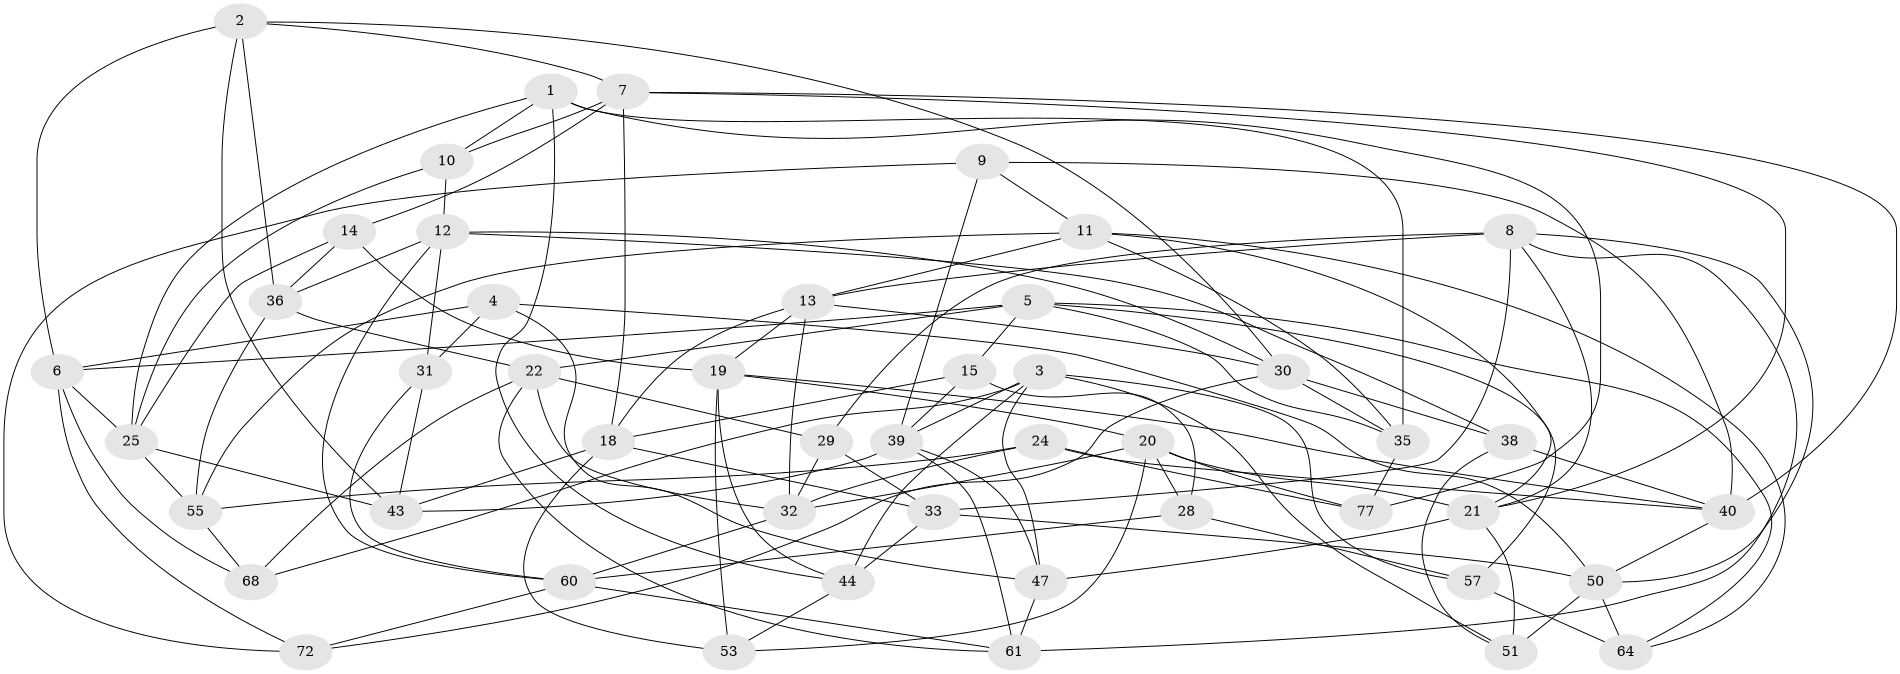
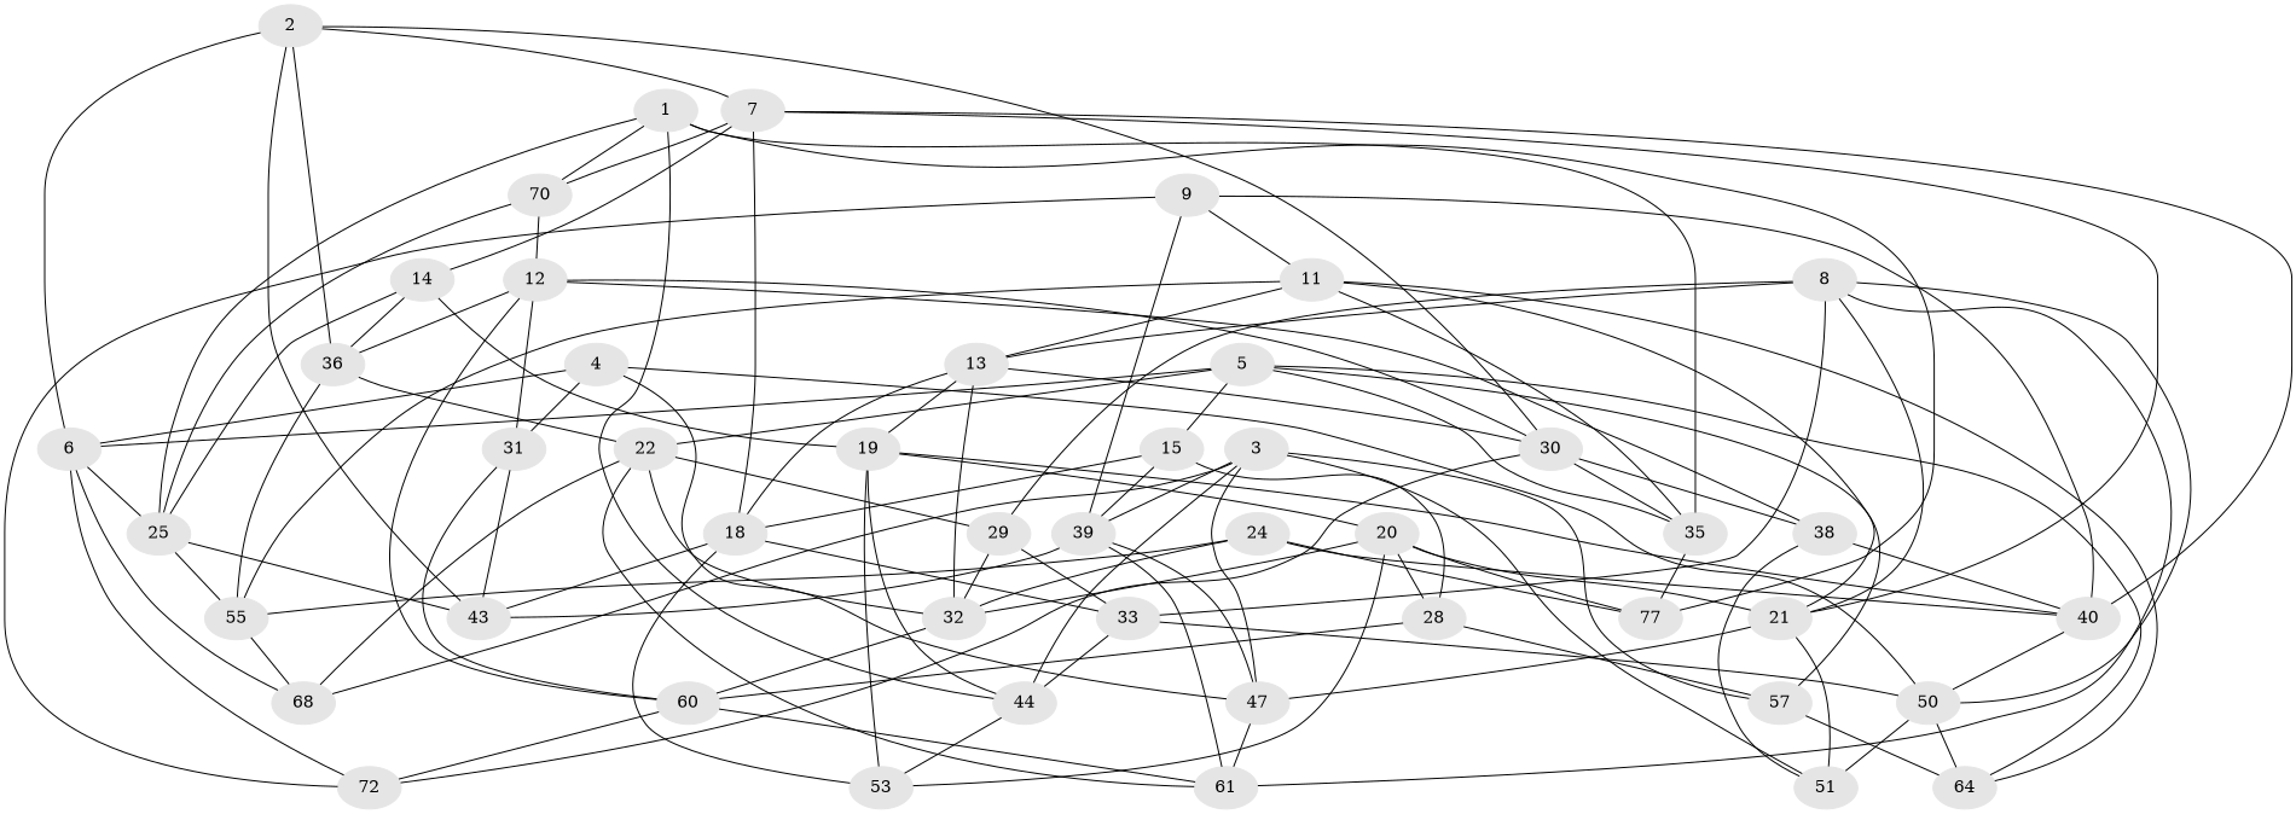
  graph {
    node [color=gray90 style=filled]
    1 [super="+71"]
-   10
+   10 [label=70]
    25 [super="+27"]
    35 [super="+42"]
    44 [super="+67"]
    77
    12 [super="+66"]
    43 [super="+46"]
    n9 [label=55 super="+65"]
    53
    2 [super="+23"]
    6 [super="+17"]
    7 [super="+34"]
    n14 [label=36 super="+62"]
    30 [super="+48"]
    68
    72
    14
    18 [super="+73"]
    21 [super="+69"]
    40 [super="+45"]
    22 [super="+75"]
    38
    3 [super="+54"]
    39 [super="+70"]
    47 [super="+52"]
    51
    57
    61 [super="+63"]
    64
    4
    31
    50 [super="+56"]
    60 [super="+76"]
    5 [super="+74"]
    15
    28
    29
    32 [super="+37"]
    19 [super="+58"]
    33 [super="+36"]
    8 [super="+41"]
    13 [super="+55"]
    11 [super="+26"]
    9
    20 [super="+49"]
    24
    1 -- 10
    1 -- 25
    1 -- 35 [weight=2]
    1 -- 44
    1 -- 77
    10 -- 25
    10 -- 12
    25 -- 43
    25 -- n9
    35 -- 77
    44 -- 53
    12 -- n14
    12 -- 30
    12 -- 38
    12 -- 31
    12 -- 60
    n9 -- 68
    2 -- 43 [weight=2]
    2 -- 6
    2 -- 7
    2 -- n14
    2 -- 30
    6 -- 25
    6 -- 68
    6 -- 72
    7 -- 10
    7 -- 14
    7 -- 18
    7 -- 21
    7 -- 40
    n14 -- n9 [weight=2]
    n14 -- 22
    30 -- 35
    30 -- 72
    30 -- 38
    14 -- 25
    14 -- n14
    14 -- 19
    18 -- 43
    18 -- 53
    18 -- 33
    21 -- 47
    21 -- 51
    40 -- 50
    22 -- 68
    22 -- 61
    22 -- 29
    22 -- 32
    38 -- 40
    38 -- 51
    3 -- 44
    3 -- 68
    3 -- 39
    3 -- 47
    3 -- 51
    3 -- 57
    39 -- 43
    39 -- 47
    39 -- 61
    47 -- 61 [weight=2]
    57 -- 64
    4 -- 6
    4 -- 47
    4 -- 31
    4 -- 50
    31 -- 43
    31 -- 60
    50 -- 51
    50 -- 64
    60 -- 72
    60 -- 61
    5 -- 35
    5 -- 6
    5 -- 22
    5 -- 57
    5 -- 64
    5 -- 15
    15 -- 18
    15 -- 39
    15 -- 28
    28 -- 57
    28 -- 60
    29 -- 32
    29 -- 33
    32 -- 60
    19 -- 44
    19 -- 53
    19 -- 40
    19 -- 20
    33 -- 44 [weight=2]
    33 -- 50
    8 -- 21
    8 -- 61
    8 -- 50
    8 -- 29
    8 -- 33
    8 -- 13
    13 -- 30
    13 -- 18
    13 -- 32
    13 -- 19
    11 -- 35
    11 -- n9
    11 -- 21
    11 -- 64
    11 -- 13
    9 -- 72
    9 -- 40
    9 -- 39
    9 -- 11
    20 -- 77
    20 -- 53
    20 -- 21
    20 -- 28
    20 -- 32
    24 -- 77
    24 -- n9
    24 -- 40
    24 -- 32
  }
